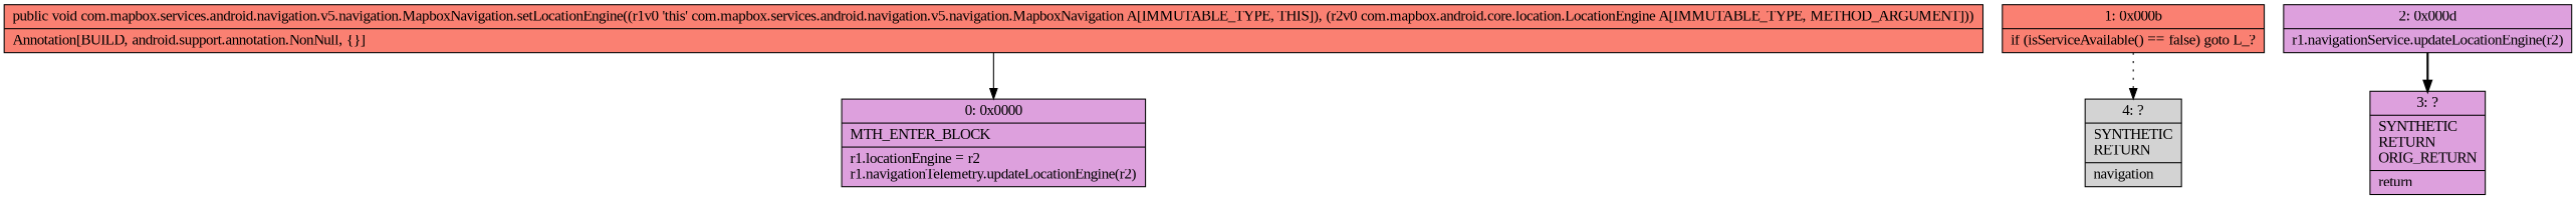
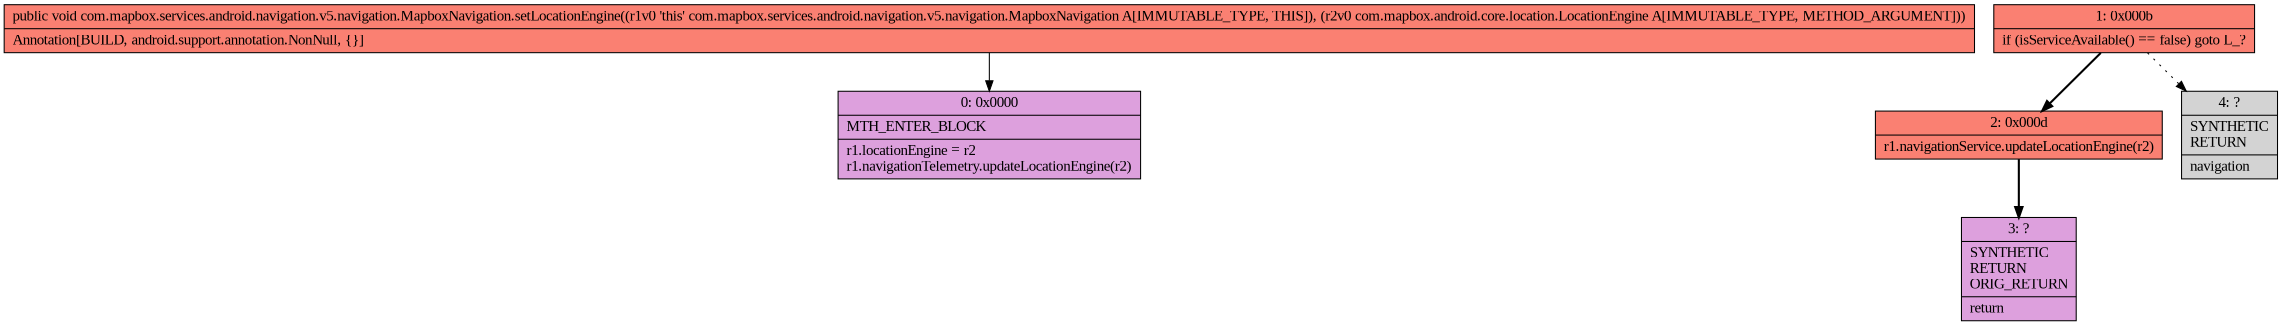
  digraph {
    fontname="Liberation Serif"
    node [fillcolor=salmon fontname="Liberation Serif" shape=record style=filled]
    edge [fontname="Liberation Serif" style=bold]
    n1 [fillcolor=plum label="{0\:\ 0x0000|MTH_ENTER_BLOCK\l|r1.locationEngine = r2\lr1.navigationTelemetry.updateLocationEngine(r2)\l}"]
    n2 [label="{1\:\ 0x000b|if (isServiceAvailable() == false) goto L_?\l}"]
-   n3 [fillcolor=plum label="{2\:\ 0x000d|r1.navigationService.updateLocationEngine(r2)\l}"]
+   n3 [label="{2\:\ 0x000d|r1.navigationService.updateLocationEngine(r2)\l}"]
    n4 [fillcolor=lightgrey label="{4\:\ ?|SYNTHETIC\lRETURN\l|navigation\l}"]
    n5 [fillcolor=plum label="{3\:\ ?|SYNTHETIC\lRETURN\lORIG_RETURN\l|return\l}"]
    n6 [label="{public void com.mapbox.services.android.navigation.v5.navigation.MapboxNavigation.setLocationEngine((r1v0 'this' com.mapbox.services.android.navigation.v5.navigation.MapboxNavigation A[IMMUTABLE_TYPE, THIS]), (r2v0 com.mapbox.android.core.location.LocationEngine A[IMMUTABLE_TYPE, METHOD_ARGUMENT]))  | Annotation[BUILD, android.support.annotation.NonNull, \{\}]\l}"]
+   n2 -> n3
    n2 -> n4 [style=dotted]
    n3 -> n5
    n6 -> n1 [style=solid]
  }
